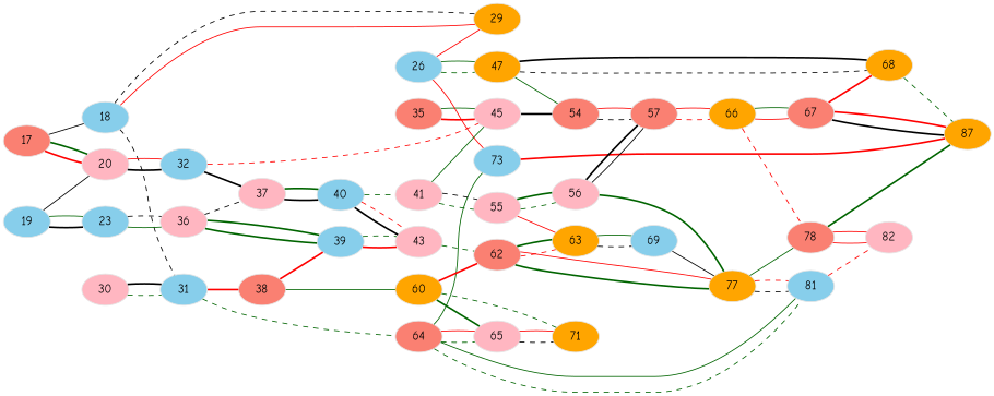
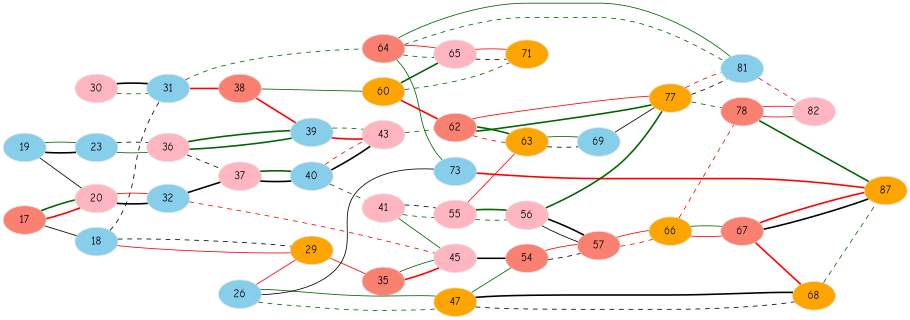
  graph {
    fontname="Comic Neue"
    rankdir=LR
    node [color=gray90 fillcolor=skyblue fontname="Comic Neue" style=filled]
    edge [color=darkgreen fontname="Comic Neue" style=solid]
    17 [fillcolor=salmon]
    18 [super="+10"]
    20 [fillcolor=lightpink]
    29 [fillcolor=orange super="+28"]
    31 [super="+16"]
    32
    35 [fillcolor=salmon super="+34"]
    38 [fillcolor=salmon]
    64 [fillcolor=salmon super="+3+14"]
    19
    23
    36 [fillcolor=lightpink]
    37 [fillcolor=lightpink]
    45 [fillcolor=lightpink super="+44"]
    30 [fillcolor=lightpink super="+24+21"]
    39
    26 [super="+25"]
    47 [fillcolor=orange]
    73 [super="+4"]
    54 [fillcolor=salmon super="+46"]
    68 [fillcolor=orange]
    n22 [fillcolor=orange label=87 super="+79+72"]
    60 [fillcolor=orange super="+50+51"]
    65 [fillcolor=lightpink super="+48+49"]
    81
    40
    43 [fillcolor=lightpink]
    41 [fillcolor=lightpink]
    62 [fillcolor=salmon super="+61+53"]
    71 [fillcolor=orange]
    55 [fillcolor=lightpink]
    56 [fillcolor=lightpink]
    63 [fillcolor=orange super="+58+59"]
    77 [fillcolor=orange super="+74+70"]
    57 [fillcolor=salmon]
    66 [fillcolor=orange]
    69
    78 [fillcolor=salmon super="+76+75"]
    67 [fillcolor=salmon]
    82 [fillcolor=lightpink]
    17 -- 18 [color=black weight=2]
    17 -- 20 [color=red style=bold]
    17 -- 20 [style=bold]
    18 -- 29 [color=red weight=2]
    18 -- 29 [color=black style=dashed]
    18 -- 31 [color=black style=dashed weight=2]
    20 -- 32 [color=black style=bold]
    20 -- 32 [color=red]
+   29 -- 35 [color=red weight=2]
    31 -- 38 [color=red style=bold]
    31 -- 64 [style=dashed weight=2]
    32 -- 37 [color=black style=bold]
    32 -- 45 [color=red style=dashed]
    35 -- 45 [color=red style=bold weight=2]
    35 -- 45
    38 -- 39 [color=red style=bold]
    38 -- 60
    64 -- 73 [weight=2]
    64 -- 65 [style=dashed weight=2]
    64 -- 65 [color=red]
    64 -- 81 [style=dashed]
    64 -- 81
    19 -- 20 [color=black]
    19 -- 23 [color=black style=bold]
    19 -- 23
    23 -- 36
    23 -- 36 [color=black style=dashed]
    36 -- 37 [color=black style=dashed]
    36 -- 39 [style=bold]
    36 -- 39 [style=bold]
    37 -- 40 [color=black style=bold]
    37 -- 40 [style=bold]
    45 -- 54 [color=black style=bold weight=2]
    30 -- 31 [style=dashed weight=3]
    30 -- 31 [color=black style=bold]
    39 -- 43 [color=red style=bold]
    39 -- 43 [style=dashed]
    26 -- 29 [color=red weight=2]
    26 -- 47 [style=dashed]
    26 -- 47
-   26 -- 73 [color=red weight=2]
+   26 -- 73 [color=black weight=2]
    47 -- 54
    47 -- 68 [color=black style=dashed]
    47 -- 68 [color=black style=bold]
    73 -- n22 [color=red style=bold weight=2]
    54 -- 57 [color=black style=dashed]
    54 -- 57 [color=red]
    68 -- n22 [style=dashed]
    60 -- 65 [style=bold]
    60 -- 62 [color=red style=bold weight=2]
    60 -- 71 [style=dashed]
    65 -- 71 [color=black style=dashed weight=2]
    65 -- 71 [color=red]
    81 -- 82 [color=red style=dashed]
    40 -- 43 [color=black style=bold]
    40 -- 43 [color=red style=dashed]
    40 -- 41 [style=dashed]
    43 -- 62 [style=dashed]
    41 -- 45
    41 -- 55 [style=dashed]
    41 -- 55 [color=black style=dashed]
    62 -- 63 [color=red style=dashed weight=2]
    62 -- 63 [style=bold]
    62 -- 77 [style=bold]
    62 -- 77 [color=red]
    55 -- 56 [style=dashed]
    55 -- 56 [style=bold]
    55 -- 63 [color=red]
    56 -- 77 [style=bold]
    56 -- 57 [color=black]
    56 -- 57 [color=black style=bold]
    63 -- 69 [color=black style=dashed weight=2]
    63 -- 69
    77 -- 81 [color=black style=dashed]
    77 -- 81 [color=red style=dashed]
-   77 -- 78
+   77 -- 78 [style=dashed]
    57 -- 66 [color=red style=dashed]
    57 -- 66 [color=red]
    66 -- 78 [color=red style=dashed]
    66 -- 67 [color=red]
    66 -- 67
    69 -- 77 [color=black]
    78 -- n22 [style=bold]
    78 -- 82 [color=red weight=2]
    78 -- 82 [color=red]
    67 -- 68 [color=red style=bold]
    67 -- n22 [color=black style=bold]
    67 -- n22 [color=red style=bold]
  }
